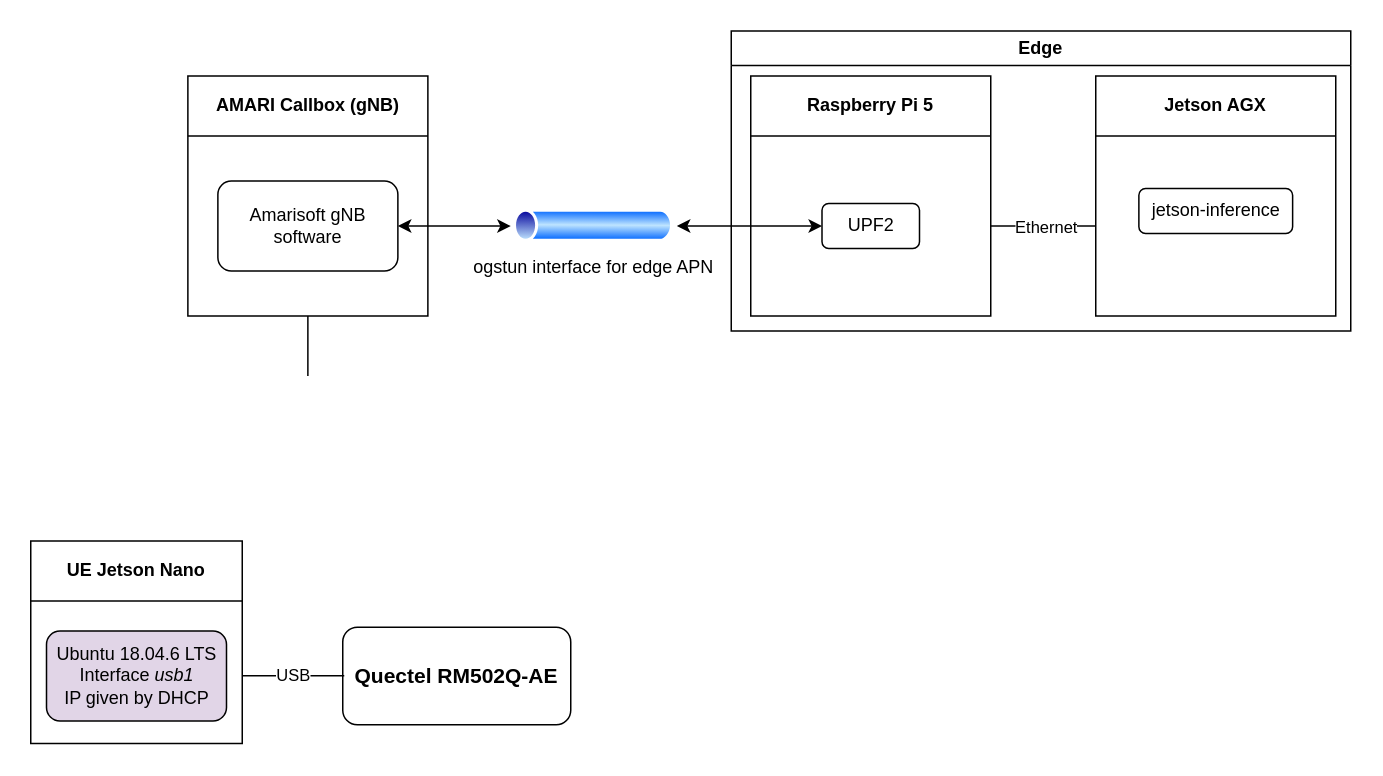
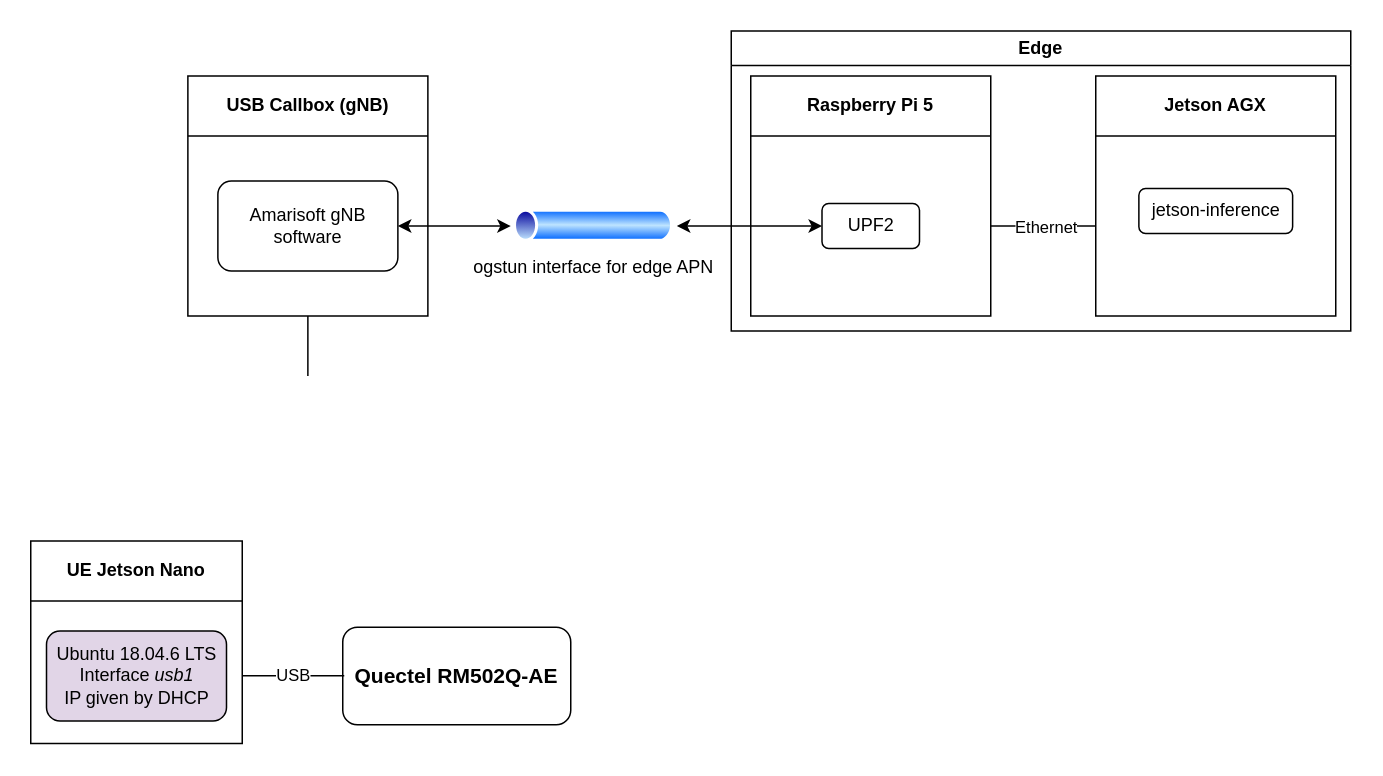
  <mxCell id="0" />
  <mxCell id="1" parent="0" />
- <mxCell id="2" value="AMARI Callbox (gNB)" style="swimlane;whiteSpace=wrap;html=1;startSize=40;" parent="1" vertex="1"><mxGeometry x="124.75" y="50" width="160" height="160" as="geometry" /></mxCell>
+ <mxCell id="2" value="USB Callbox (gNB)" style="swimlane;whiteSpace=wrap;html=1;startSize=40;" parent="1" vertex="1"><mxGeometry x="124.75" y="50" width="160" height="160" as="geometry" /></mxCell>
  <mxCell id="3" value="Amarisoft gNB software" style="rounded=1;whiteSpace=wrap;html=1;" parent="2" vertex="1"><mxGeometry x="20" y="70" width="120" height="60" as="geometry" /></mxCell>
  <mxCell id="4" value="" style="endArrow=none;html=1;rounded=0;entryX=0.5;entryY=1;entryDx=0;entryDy=0;" parent="1" target="2" edge="1"><mxGeometry width="50" height="50" relative="1" as="geometry"><mxPoint x="204.75" y="250" as="sourcePoint" /><mxPoint x="230.75" y="230" as="targetPoint" /></mxGeometry></mxCell>
  <mxCell id="5" value="UE Jetson Nano" style="swimlane;whiteSpace=wrap;html=1;startSize=40;" parent="1" vertex="1"><mxGeometry x="20" y="360" width="141" height="135" as="geometry" /></mxCell>
  <mxCell id="6" value="Ubuntu 18.04.6 LTS&lt;div&gt;Interface &lt;i&gt;usb1&lt;/i&gt;&lt;/div&gt;&lt;div&gt;IP given by DHCP&lt;/div&gt;" style="rounded=1;whiteSpace=wrap;html=1;fillColor=#e1d5e7;" parent="5" vertex="1"><mxGeometry x="10.5" y="60" width="120" height="60" as="geometry" /></mxCell>
  <mxCell id="7" value="&lt;span style=&quot;font-weight: 700;&quot;&gt;&lt;font style=&quot;font-size: 14px;&quot;&gt;Quectel RM502Q-AE&lt;/font&gt;&lt;/span&gt;" style="rounded=1;whiteSpace=wrap;html=1;" parent="1" vertex="1"><mxGeometry x="228" y="417.5" width="152" height="65" as="geometry" /></mxCell>
  <mxCell id="8" style="edgeStyle=orthogonalEdgeStyle;rounded=0;orthogonalLoop=1;jettySize=auto;html=1;entryX=0;entryY=0.5;entryDx=0;entryDy=0;endArrow=none;endFill=0;" parent="1" edge="1"><mxGeometry relative="1" as="geometry"><mxPoint x="161" y="449.75" as="sourcePoint" /><mxPoint x="229" y="449.75" as="targetPoint" /></mxGeometry></mxCell>
  <mxCell id="9" value="USB" style="edgeLabel;html=1;align=center;verticalAlign=middle;resizable=0;points=[];" parent="8" vertex="1" connectable="0"><mxGeometry x="-0.062" relative="1" as="geometry"><mxPoint x="1" as="offset" /></mxGeometry></mxCell>
  <mxCell id="10" value="Raspberry Pi 5" style="swimlane;whiteSpace=wrap;html=1;startSize=40;" parent="1" vertex="1"><mxGeometry x="500" y="50" width="160" height="160" as="geometry" /></mxCell>
  <mxCell id="11" value="UPF2" style="rounded=1;whiteSpace=wrap;html=1;" parent="10" vertex="1"><mxGeometry x="47.5" y="85" width="65" height="30" as="geometry" /></mxCell>
  <mxCell id="12" style="edgeStyle=orthogonalEdgeStyle;rounded=0;orthogonalLoop=1;jettySize=auto;html=1;startArrow=classic;startFill=1;" parent="1" source="14" target="3" edge="1"><mxGeometry relative="1" as="geometry" /></mxCell>
  <mxCell id="13" style="edgeStyle=orthogonalEdgeStyle;rounded=0;orthogonalLoop=1;jettySize=auto;html=1;entryX=0;entryY=0.5;entryDx=0;entryDy=0;startArrow=classic;startFill=1;" parent="1" source="14" target="11" edge="1"><mxGeometry relative="1" as="geometry" /></mxCell>
  <mxCell id="14" value="ogstun interface for edge APN" style="image;aspect=fixed;perimeter=ellipsePerimeter;html=1;align=center;shadow=0;dashed=0;spacingTop=3;image=img/lib/active_directory/tunnel.svg;rotation=0;" parent="1" vertex="1"><mxGeometry x="340" y="138.93" width="110.74" height="22.14" as="geometry" /></mxCell>
  <mxCell id="15" value="" style="shape=image;verticalLabelPosition=bottom;labelBackgroundColor=default;verticalAlign=top;aspect=fixed;imageAspect=0;image=https://ingun.com/media/CMS%20Media/campaigns/5G/campaign-5G-icon-antenne_M-min.png;clipPath=inset(23.78% 31% 24.67% 31.33%);" parent="1" vertex="1"><mxGeometry x="160.75" y="250" width="87.67" height="90" as="geometry" /></mxCell>
  <mxCell id="16" value="" style="shape=image;verticalLabelPosition=bottom;labelBackgroundColor=default;verticalAlign=top;aspect=fixed;imageAspect=0;image=https://icons.veryicon.com/png/o/miscellaneous/medium-thin-linear-icon/signal-28.png;rotation=-45;" parent="1" vertex="1"><mxGeometry x="240" y="340" width="60" height="60" as="geometry" /></mxCell>
  <mxCell id="17" value="Jetson AGX" style="swimlane;whiteSpace=wrap;html=1;startSize=40;" vertex="1" parent="1"><mxGeometry x="730" y="50" width="160" height="160" as="geometry" /></mxCell>
  <mxCell id="18" value="jetson-inference" style="rounded=1;whiteSpace=wrap;html=1;" vertex="1" parent="17"><mxGeometry x="28.75" y="75" width="102.5" height="30" as="geometry" /></mxCell>
  <mxCell id="19" value="" style="endArrow=none;html=1;rounded=0;" edge="1" parent="1"><mxGeometry width="50" height="50" relative="1" as="geometry"><mxPoint x="660" y="150" as="sourcePoint" /><mxPoint x="730" y="150" as="targetPoint" /></mxGeometry></mxCell>
  <mxCell id="20" value="Ethernet" style="edgeLabel;html=1;align=center;verticalAlign=middle;resizable=0;points=[];" vertex="1" connectable="0" parent="19"><mxGeometry x="0.038" relative="1" as="geometry"><mxPoint as="offset" /></mxGeometry></mxCell>
  <mxCell id="21" value="Edge" style="swimlane;whiteSpace=wrap;html=1;" vertex="1" parent="1"><mxGeometry x="487" y="20" width="413" height="200" as="geometry" /></mxCell>
